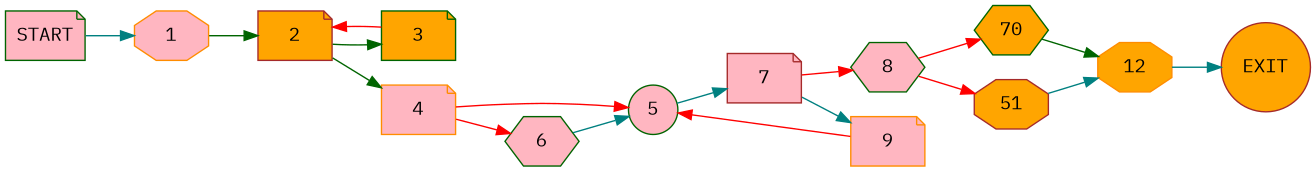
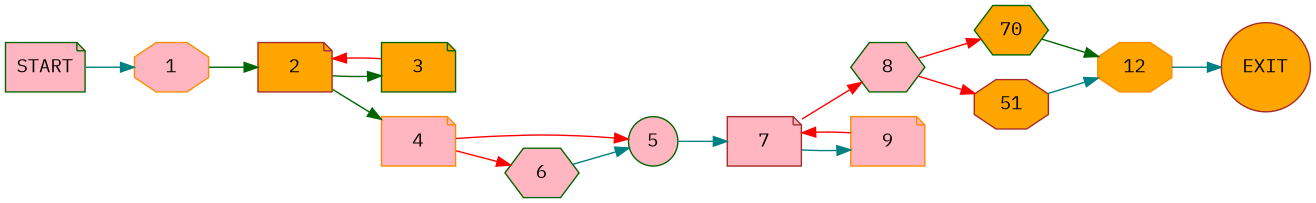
  digraph {
    fontname="IBM Plex Mono"
    rankdir=LR
    node [color=darkgreen fillcolor=lightpink fontname="IBM Plex Mono" shape=note style=filled]
    edge [color=red fontname="IBM Plex Mono"]
    n1 [label=START]
    1 [color=darkorange shape=octagon]
    2 [color=brown fillcolor=orange]
    n4 [color=brown fillcolor=orange label=EXIT shape=circle]
    3 [fillcolor=orange]
    4 [color=darkorange]
    5 [shape=circle]
    6 [shape=hexagon]
    7 [color=brown]
    8 [shape=hexagon]
    9 [color=darkorange]
    n12 [fillcolor=orange label=70 shape=hexagon]
    n13 [color=brown fillcolor=orange label=51 shape=octagon]
    12 [color=darkorange fillcolor=orange shape=octagon]
    n1 -> 1 [color=teal]
    1 -> 2 [color=darkgreen]
    2 -> 3 [color=darkgreen]
    2 -> 4 [color=darkgreen]
    3 -> 2
    4 -> 5
    4 -> 6
    5 -> 7 [color=teal]
    6 -> 5 [color=teal]
    7 -> 8
    7 -> 9 [color=teal]
    8 -> n12
    8 -> n13
-   9 -> 5
+   9 -> 7
    n12 -> 12 [color=darkgreen]
    n13 -> 12 [color=teal]
    12 -> n4 [color=teal]
  }
